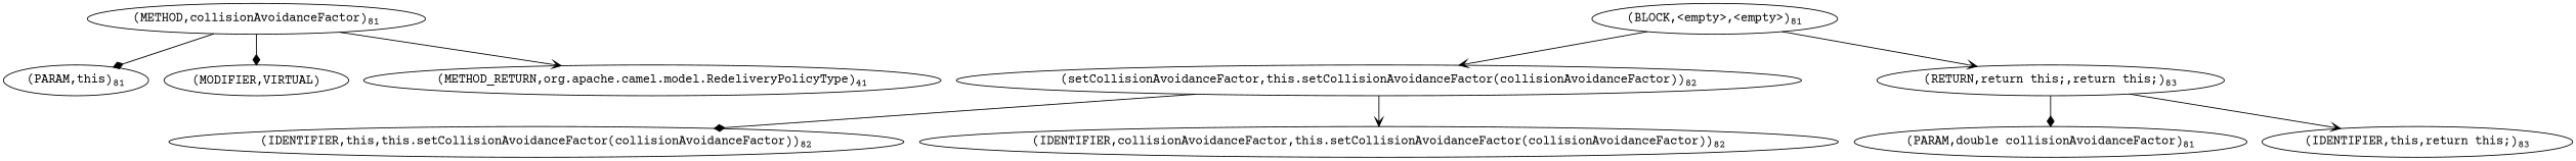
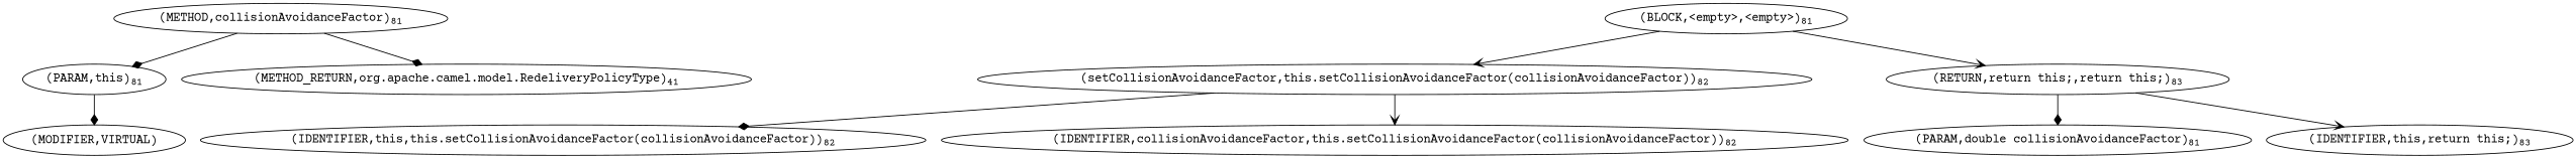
  digraph {
    fontname="Courier Prime"
    node [fontname="Courier Prime"]
    edge [arrowhead=vee fontname="Courier Prime"]
    n1 [label=<(METHOD,collisionAvoidanceFactor)<SUB>81</SUB>>]
    n2 [label=<(PARAM,this)<SUB>81</SUB>>]
    n3 [label=<(MODIFIER,VIRTUAL)>]
    n4 [label=<(METHOD_RETURN,org.apache.camel.model.RedeliveryPolicyType)<SUB>41</SUB>>]
    n5 [label=<(PARAM,double collisionAvoidanceFactor)<SUB>81</SUB>>]
    n6 [label=<(BLOCK,&lt;empty&gt;,&lt;empty&gt;)<SUB>81</SUB>>]
    n7 [label=<(setCollisionAvoidanceFactor,this.setCollisionAvoidanceFactor(collisionAvoidanceFactor))<SUB>82</SUB>>]
    n8 [label=<(RETURN,return this;,return this;)<SUB>83</SUB>>]
    n9 [label=<(IDENTIFIER,this,this.setCollisionAvoidanceFactor(collisionAvoidanceFactor))<SUB>82</SUB>>]
    n10 [label=<(IDENTIFIER,collisionAvoidanceFactor,this.setCollisionAvoidanceFactor(collisionAvoidanceFactor))<SUB>82</SUB>>]
    n11 [label=<(IDENTIFIER,this,return this;)<SUB>83</SUB>>]
    n1 -> n2 [arrowhead=diamond]
-   n1 -> n3 [arrowhead=diamond]
-   n1 -> n4
+   n2 -> n3 [arrowhead=diamond]
+   n1 -> n4 [arrowhead=diamond]
    n6 -> n7
    n6 -> n8
    n7 -> n9 [arrowhead=diamond]
    n7 -> n10
    n8 -> n5 [arrowhead=diamond]
    n8 -> n11
  }
